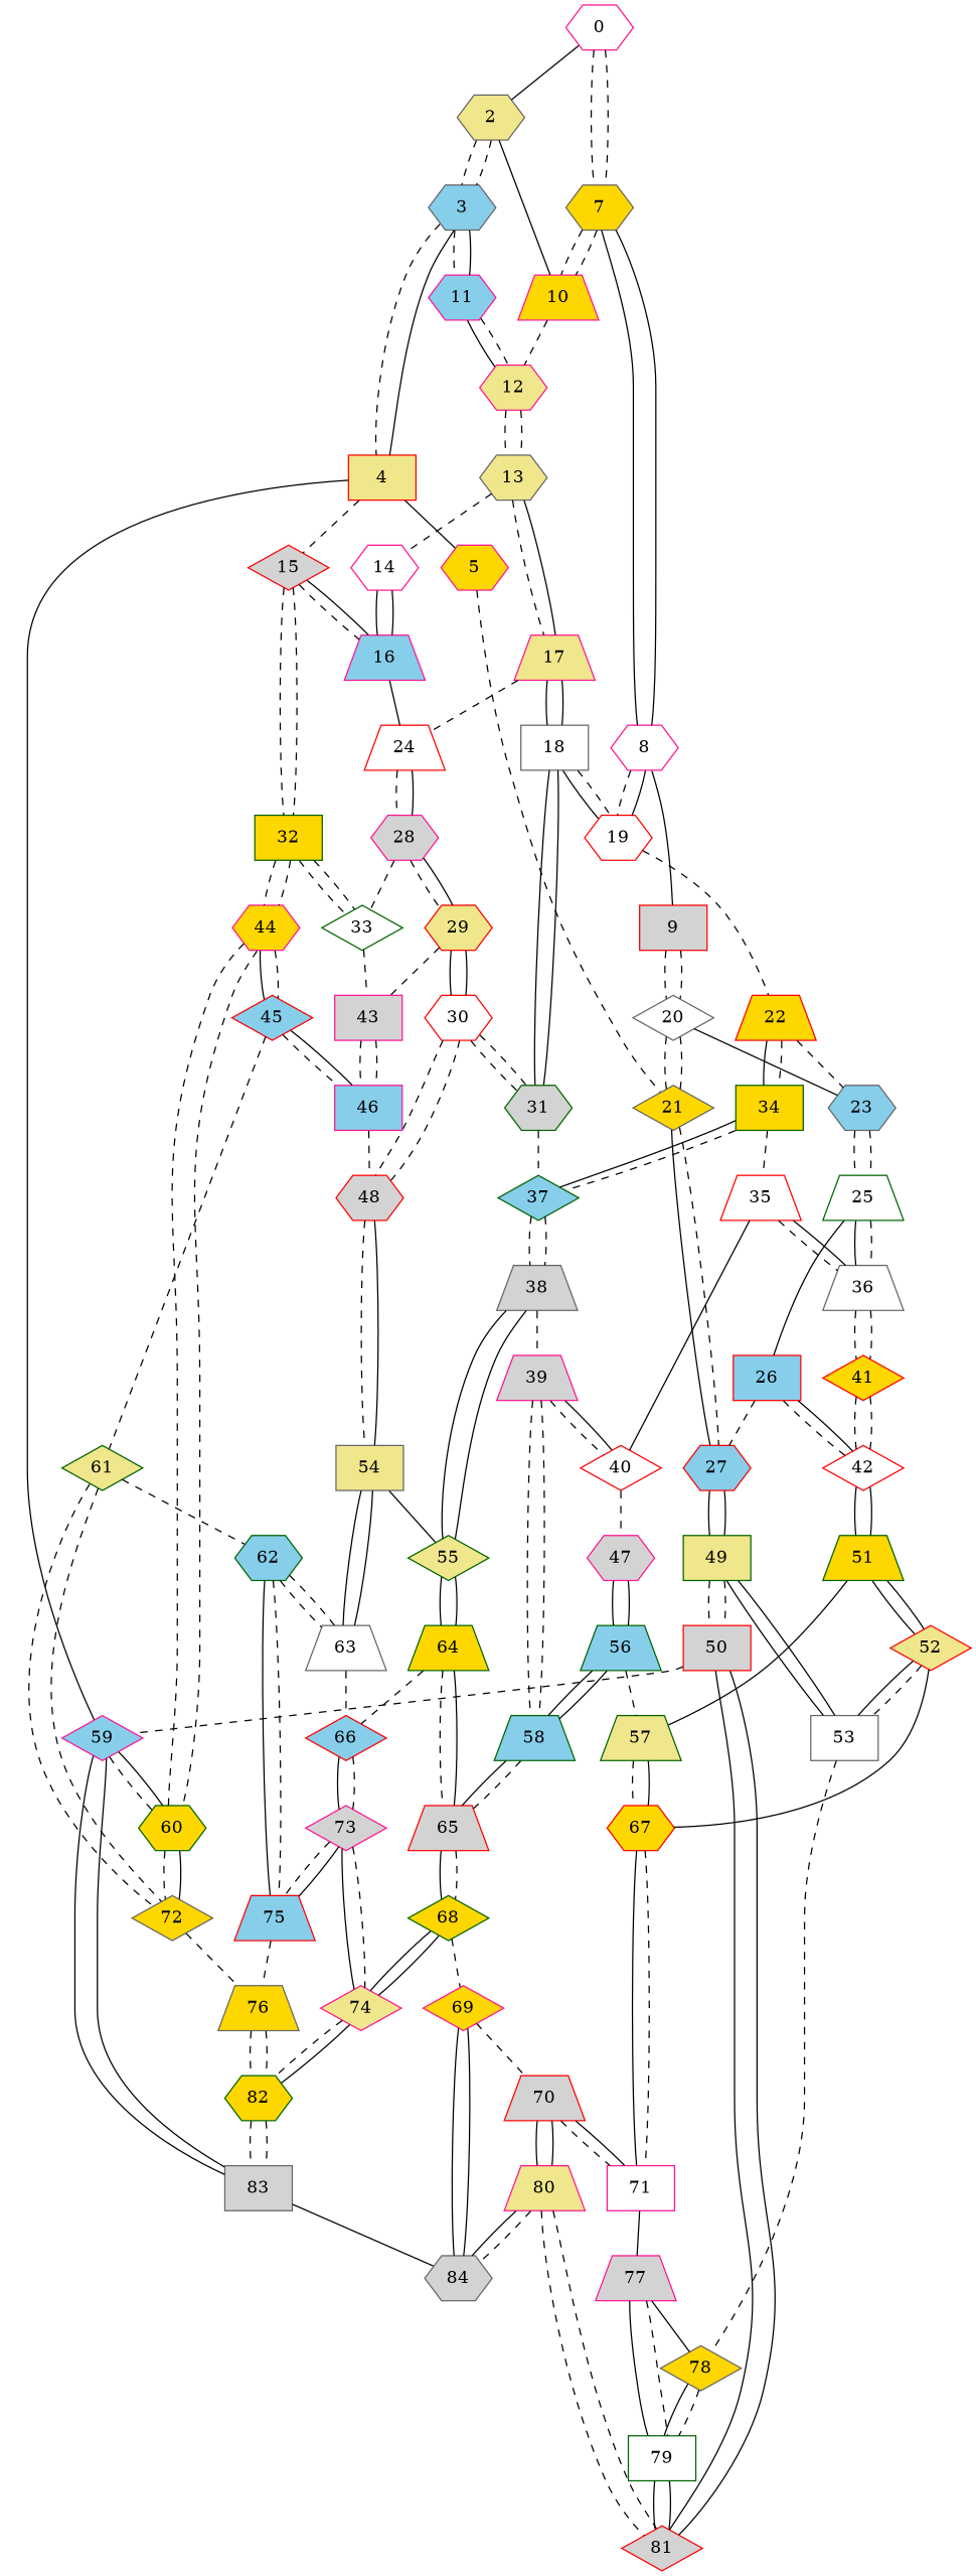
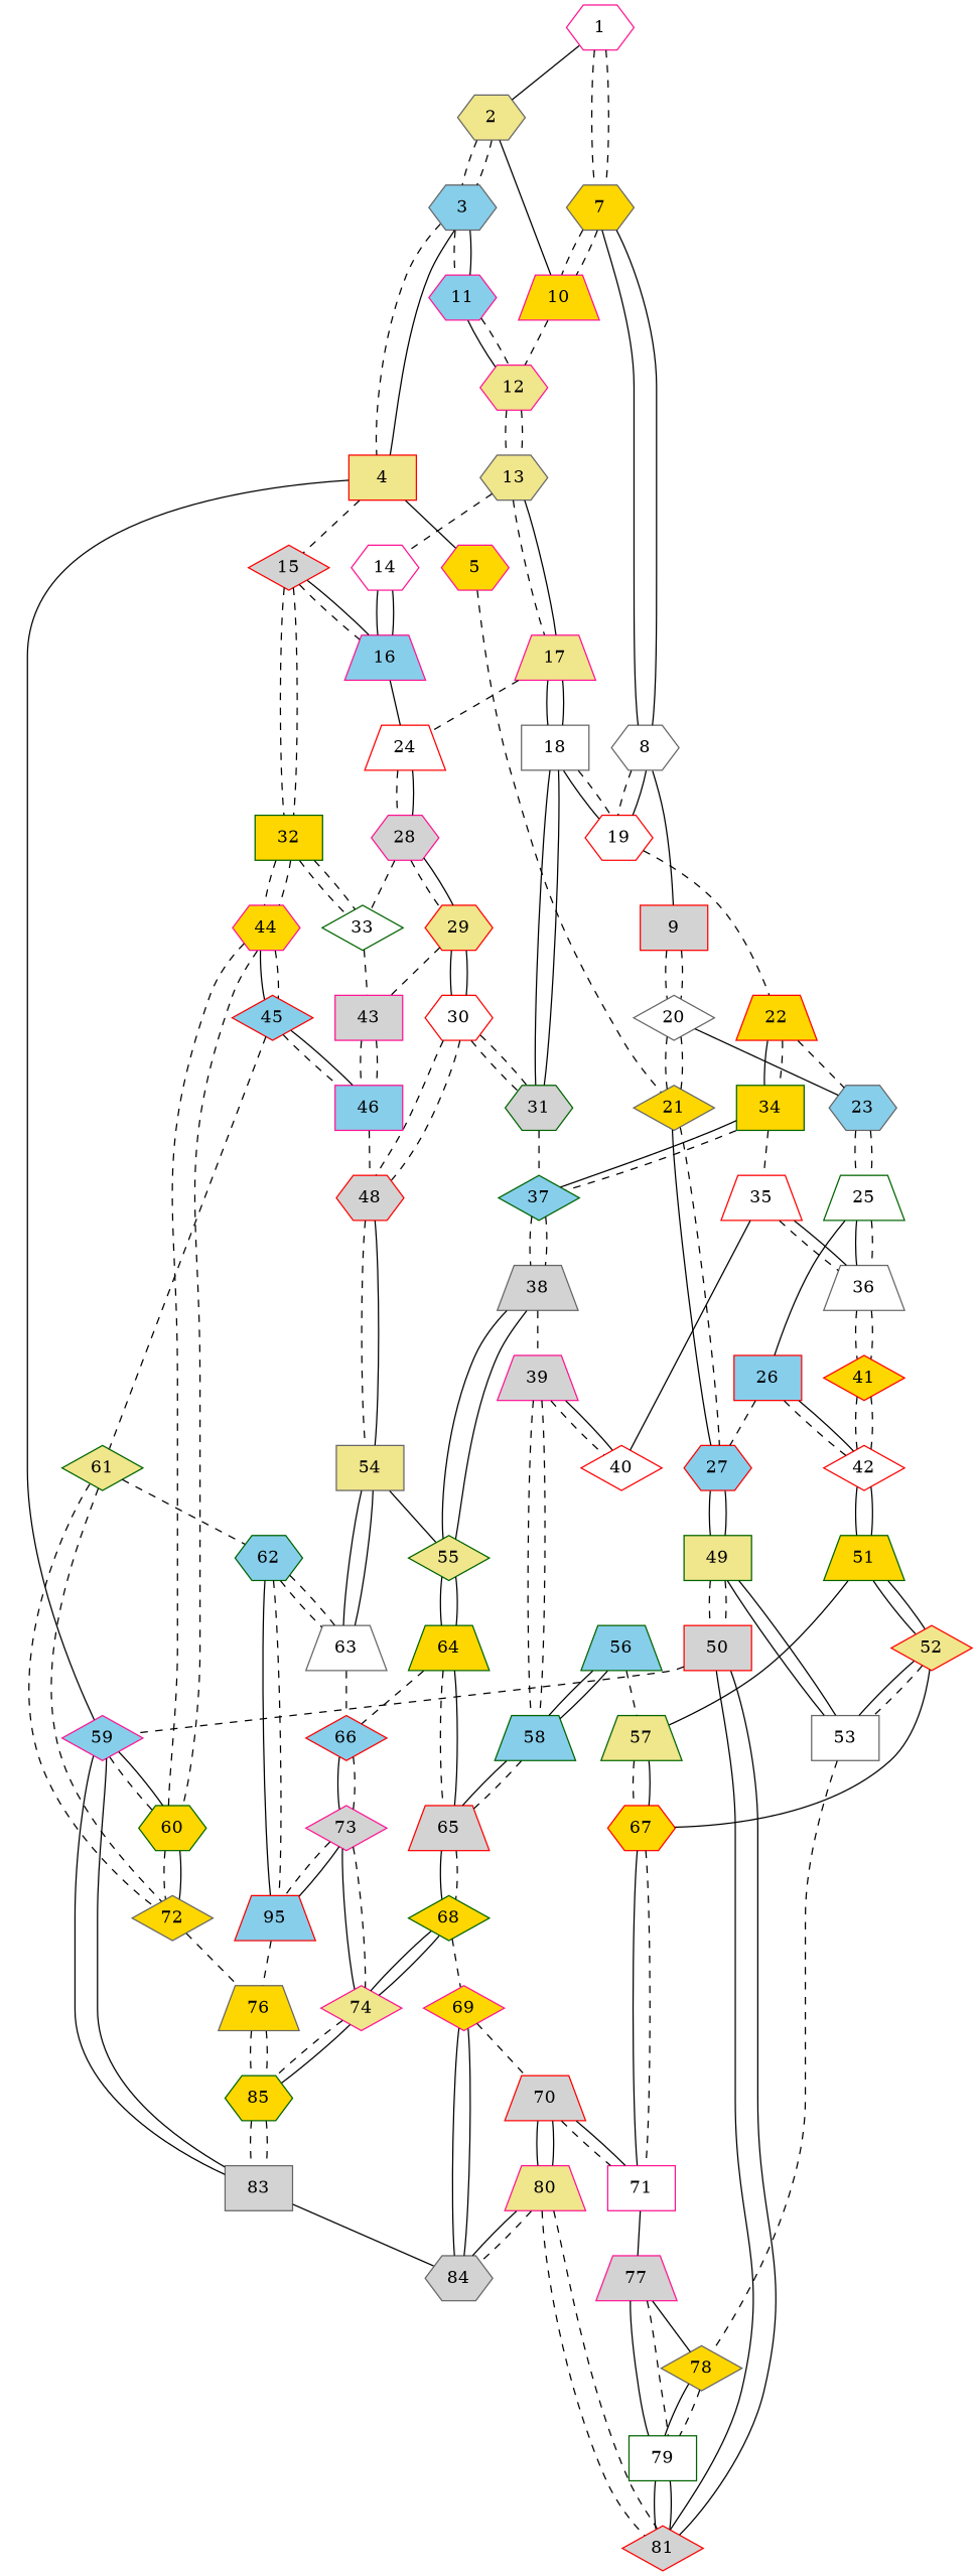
  graph {
    node [color=red fillcolor=gold shape=hexagon style=filled]
    edge [style=dashed]
-   1 [color=deeppink fillcolor=white label=0]
+   1 [color=deeppink fillcolor=white]
    2 [color=gray40 fillcolor=khaki]
    7 [color=gray40]
    3 [color=gray40 fillcolor=skyblue]
    10 [color=deeppink shape=trapezium]
-   8 [color=deeppink fillcolor=white]
+   8 [color=gray40 fillcolor=white]
    4 [fillcolor=khaki shape=box]
    11 [color=deeppink fillcolor=skyblue]
    12 [color=deeppink fillcolor=khaki]
    5 [color=deeppink]
    15 [fillcolor=lightgrey shape=diamond]
    59 [color=deeppink fillcolor=skyblue shape=diamond]
    21 [color=gray40 shape=diamond]
    16 [color=deeppink fillcolor=skyblue shape=trapezium]
    32 [color=darkgreen shape=box]
    60 [color=darkgreen]
    83 [color=gray40 fillcolor=lightgrey shape=box]
    27 [fillcolor=skyblue]
    50 [fillcolor=lightgrey shape=box]
    81 [fillcolor=lightgrey shape=diamond]
    9 [fillcolor=lightgrey shape=box]
    20 [color=gray40 fillcolor=white shape=diamond]
    19 [fillcolor=white]
    22 [shape=trapezium]
    23 [color=gray40 fillcolor=skyblue]
    13 [color=gray40 fillcolor=khaki]
    14 [color=deeppink fillcolor=white]
    17 [color=deeppink fillcolor=khaki shape=trapezium]
    24 [fillcolor=white shape=trapezium]
    18 [color=gray40 fillcolor=white shape=box]
    33 [color=darkgreen fillcolor=white shape=diamond]
    44 [color=deeppink]
    28 [color=deeppink fillcolor=lightgrey]
    31 [color=darkgreen fillcolor=lightgrey]
    37 [color=darkgreen fillcolor=skyblue shape=diamond]
    34 [color=darkgreen shape=box]
    25 [color=darkgreen fillcolor=white shape=trapezium]
    49 [color=darkgreen fillcolor=khaki shape=box]
    35 [fillcolor=white shape=trapezium]
    26 [fillcolor=skyblue shape=box]
    36 [color=gray40 fillcolor=white shape=trapezium]
    29 [fillcolor=khaki]
    42 [fillcolor=white shape=diamond]
    41 [shape=diamond]
    51 [color=darkgreen shape=trapezium]
    53 [color=gray40 fillcolor=white shape=box]
    30 [fillcolor=white]
    43 [color=deeppink fillcolor=lightgrey shape=box]
    48 [fillcolor=lightgrey]
    46 [color=deeppink fillcolor=skyblue shape=box]
    54 [color=gray40 fillcolor=khaki shape=box]
    38 [color=gray40 fillcolor=lightgrey shape=trapezium]
    45 [fillcolor=skyblue shape=diamond]
    40 [fillcolor=white shape=diamond]
-   47 [color=deeppink fillcolor=lightgrey]
    39 [color=deeppink fillcolor=lightgrey shape=trapezium]
    55 [color=darkgreen fillcolor=khaki shape=diamond]
    58 [color=darkgreen fillcolor=skyblue shape=trapezium]
    64 [color=darkgreen shape=trapezium]
    65 [fillcolor=lightgrey shape=trapezium]
    56 [color=darkgreen fillcolor=skyblue shape=trapezium]
    52 [fillcolor=khaki shape=diamond]
    57 [color=darkgreen fillcolor=khaki shape=trapezium]
    61 [color=darkgreen fillcolor=khaki shape=diamond]
    72 [color=gray40 shape=diamond]
    62 [color=darkgreen fillcolor=skyblue]
    63 [color=gray40 fillcolor=white shape=trapezium]
    78 [color=gray40 shape=diamond]
    67
    71 [color=deeppink fillcolor=white shape=box]
    79 [color=darkgreen fillcolor=white shape=box]
    66 [fillcolor=skyblue shape=diamond]
    68 [color=darkgreen shape=diamond]
    84 [color=gray40 fillcolor=lightgrey]
    76 [color=gray40 shape=trapezium]
-   75 [fillcolor=skyblue shape=trapezium]
+   75 [fillcolor=skyblue shape=trapezium label=95]
    73 [color=deeppink fillcolor=lightgrey shape=diamond]
    69 [color=deeppink shape=diamond]
    74 [color=deeppink fillcolor=khaki shape=diamond]
    77 [color=deeppink fillcolor=lightgrey shape=trapezium]
    70 [fillcolor=lightgrey shape=trapezium]
-   82 [color=darkgreen]
+   82 [color=darkgreen label=85]
    80 [color=deeppink fillcolor=khaki shape=trapezium]
    1 -- 2 [style=solid]
    1 -- 7
    1 -- 7
    2 -- 3
    2 -- 3
    2 -- 10 [style=solid]
    7 -- 10
    7 -- 10
    7 -- 8 [style=solid]
    7 -- 8 [style=solid]
    3 -- 4
    3 -- 4 [style=solid]
    3 -- 11
    3 -- 11 [style=solid]
    10 -- 12
    8 -- 9 [style=solid]
    8 -- 19
    8 -- 19 [style=solid]
    4 -- 5 [style=solid]
    4 -- 15
    4 -- 59 [style=solid]
    11 -- 12 [style=solid]
    11 -- 12
    12 -- 13
    12 -- 13
    5 -- 21
    15 -- 16
    15 -- 16 [style=solid]
    15 -- 32
    15 -- 32
    59 -- 60
    59 -- 60 [style=solid]
    59 -- 83 [style=solid]
    59 -- 83 [style=solid]
    21 -- 27 [style=solid]
    21 -- 27
    16 -- 24 [style=solid]
    32 -- 33
    32 -- 33
    32 -- 44
    32 -- 44
    60 -- 72
    60 -- 72 [style=solid]
    83 -- 84 [style=solid]
    27 -- 49 [style=solid]
    27 -- 49 [style=solid]
    50 -- 59
    50 -- 81 [style=solid]
    50 -- 81 [style=solid]
    9 -- 20
    9 -- 20
    20 -- 21
    20 -- 21
    20 -- 23 [style=solid]
    19 -- 22
    22 -- 23
    22 -- 34 [style=solid]
    22 -- 34
    23 -- 25
    23 -- 25
    13 -- 14
    13 -- 17
    13 -- 17 [style=solid]
    14 -- 16 [style=solid]
    14 -- 16 [style=solid]
    17 -- 24
    17 -- 18 [style=solid]
    17 -- 18 [style=solid]
    24 -- 28
    24 -- 28 [style=solid]
    18 -- 19 [style=solid]
    18 -- 19
    18 -- 31 [style=solid]
    18 -- 31 [style=solid]
    33 -- 43
    44 -- 60
    44 -- 60
    44 -- 45 [style=solid]
    44 -- 45
    28 -- 33
    28 -- 29
    28 -- 29 [style=solid]
    31 -- 37
    37 -- 38
    37 -- 38
    34 -- 37 [style=solid]
    34 -- 37
    34 -- 35
    25 -- 26 [style=solid]
    25 -- 36 [style=solid]
    25 -- 36
    49 -- 50
    49 -- 50
    49 -- 53 [style=solid]
    49 -- 53 [style=solid]
    35 -- 36
    35 -- 36 [style=solid]
    35 -- 40 [style=solid]
    26 -- 27
    26 -- 42
    26 -- 42 [style=solid]
    36 -- 41
    36 -- 41
    29 -- 30 [style=solid]
    29 -- 30 [style=solid]
    29 -- 43
    42 -- 51 [style=solid]
    42 -- 51 [style=solid]
    41 -- 42
    41 -- 42
    51 -- 52 [style=solid]
    51 -- 52 [style=solid]
    51 -- 57 [style=solid]
    53 -- 78
    30 -- 31
    30 -- 31
    30 -- 48
    30 -- 48
    43 -- 46
    43 -- 46
    48 -- 54
    48 -- 54 [style=solid]
    46 -- 48
    54 -- 55 [style=solid]
    54 -- 63 [style=solid]
    54 -- 63 [style=solid]
    38 -- 39
    38 -- 55 [style=solid]
    38 -- 55 [style=solid]
    45 -- 46
    45 -- 46 [style=solid]
    45 -- 61
-   40 -- 47
-   47 -- 56 [style=solid]
-   47 -- 56 [style=solid]
    39 -- 40
    39 -- 40 [style=solid]
    39 -- 58
    39 -- 58
    55 -- 64 [style=solid]
    55 -- 64 [style=solid]
    58 -- 65 [style=solid]
    58 -- 65
    64 -- 65
    64 -- 65 [style=solid]
    64 -- 66
    65 -- 68 [style=solid]
    65 -- 68
    56 -- 58 [style=solid]
    56 -- 58 [style=solid]
    56 -- 57
    52 -- 53 [style=solid]
    52 -- 53
    52 -- 67 [style=solid]
    57 -- 67
    57 -- 67 [style=solid]
    61 -- 72
    61 -- 72
    61 -- 62
    72 -- 76
    62 -- 63
    62 -- 63
    62 -- 75 [style=solid]
    62 -- 75
    63 -- 66
    78 -- 79 [style=solid]
    78 -- 79
    67 -- 71 [style=solid]
    67 -- 71
    71 -- 77 [style=solid]
    79 -- 81 [style=solid]
    79 -- 81 [style=solid]
    66 -- 73 [style=solid]
    66 -- 73
    68 -- 69
    68 -- 74 [style=solid]
    68 -- 74 [style=solid]
    76 -- 82
    76 -- 82
    75 -- 76
    73 -- 75
    73 -- 75 [style=solid]
    73 -- 74 [style=solid]
    73 -- 74
    69 -- 84 [style=solid]
    69 -- 84 [style=solid]
    69 -- 70
    74 -- 82
    74 -- 82 [style=solid]
    77 -- 78 [style=solid]
    77 -- 79 [style=solid]
    77 -- 79
    70 -- 71
    70 -- 71 [style=solid]
    70 -- 80 [style=solid]
    70 -- 80 [style=solid]
    82 -- 83
    82 -- 83
    80 -- 81
    80 -- 81
    80 -- 84 [style=solid]
    80 -- 84
  }
